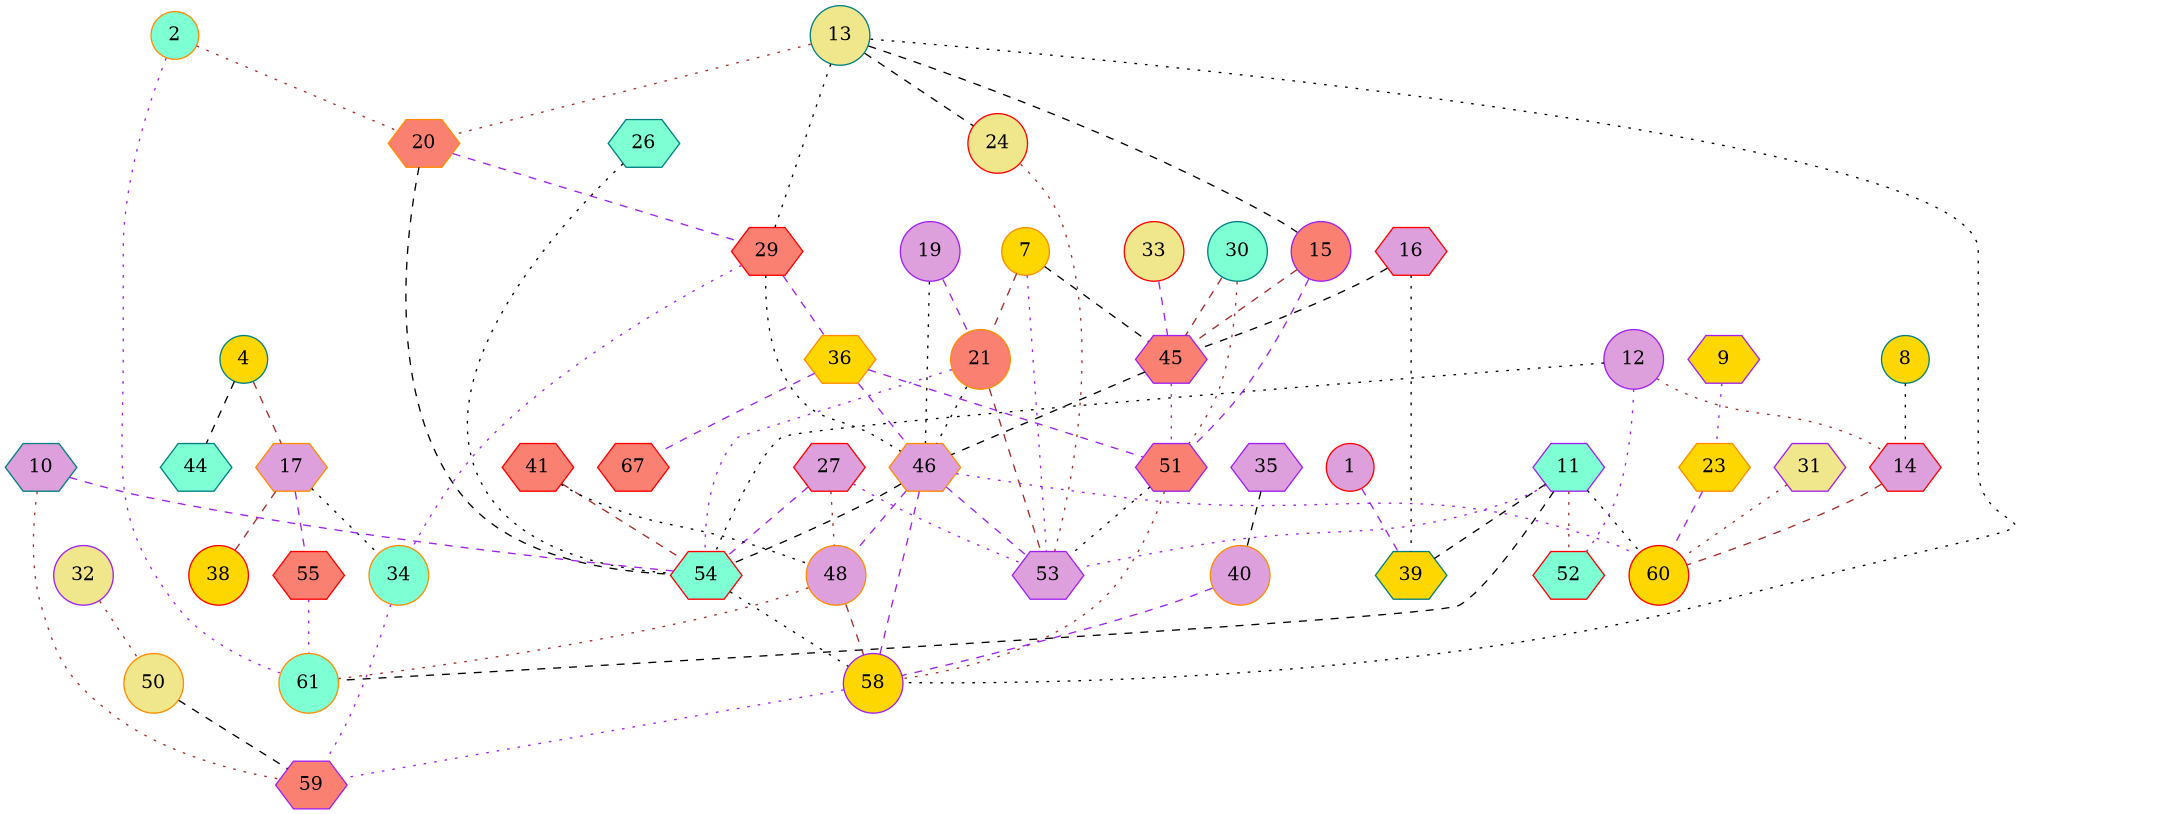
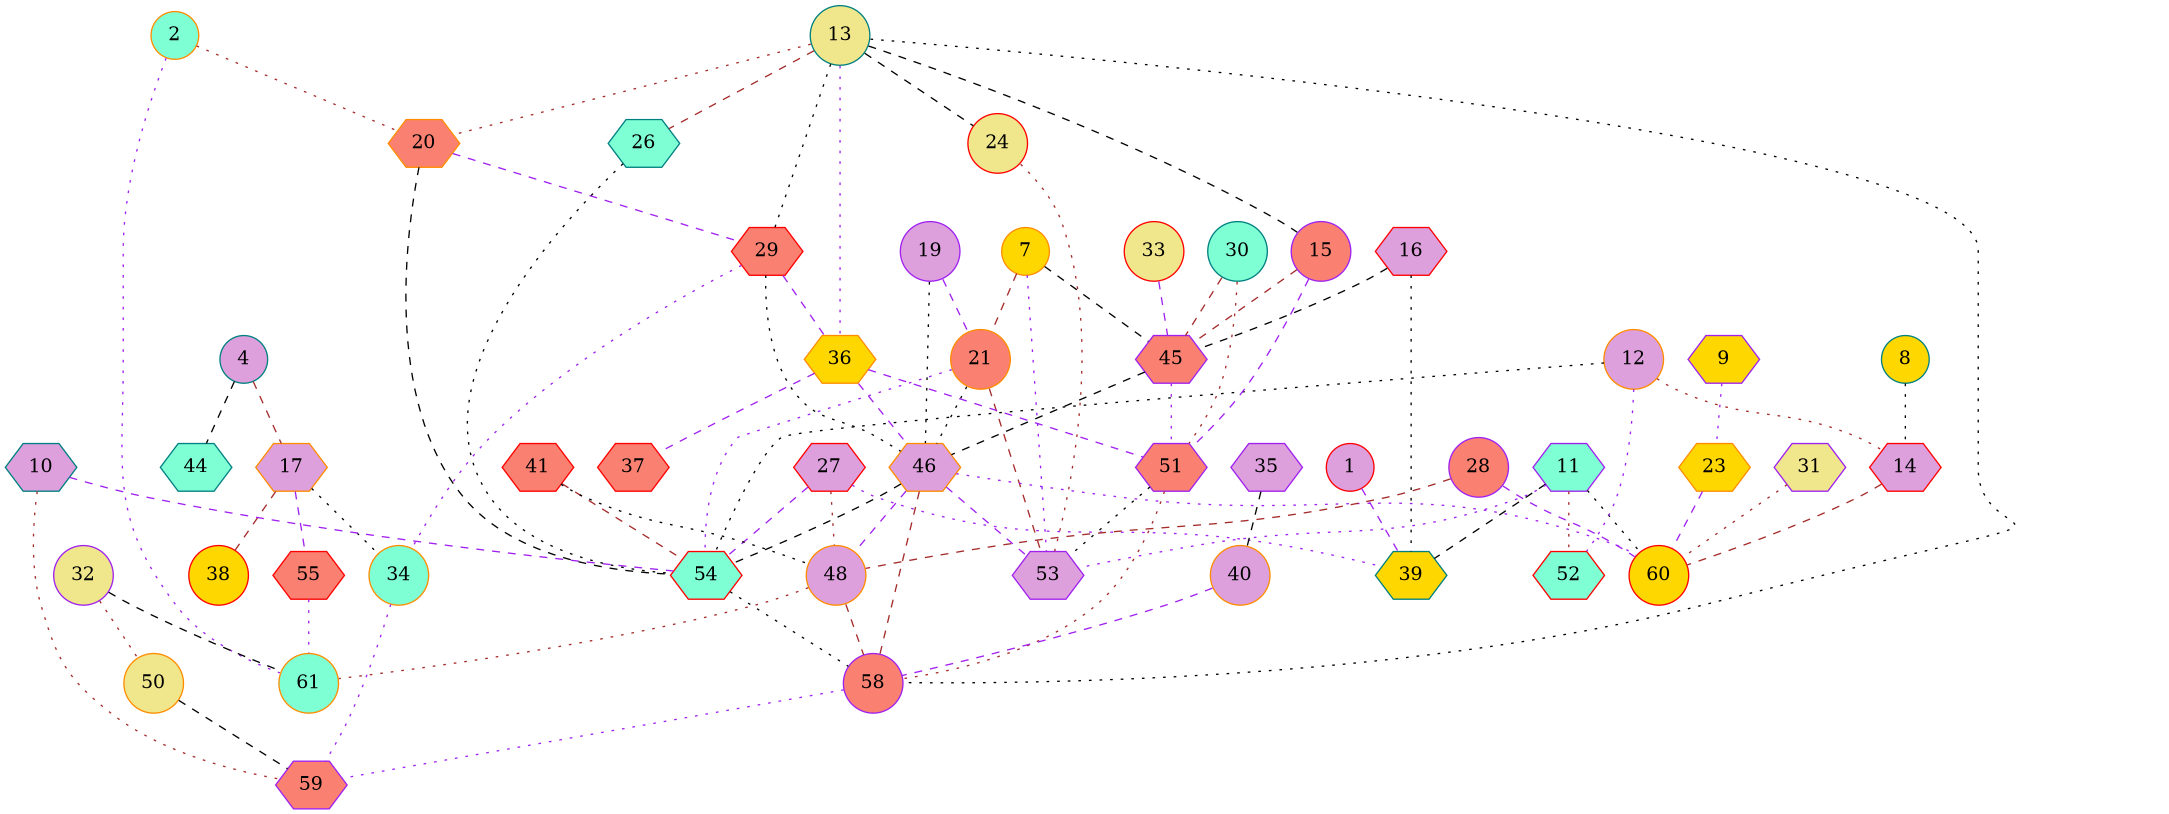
  graph {
    node [color=red fillcolor=plum shape=hexagon style=filled]
    edge [color=purple style=dashed weight=1.0]
    1 [shape=circle]
    39 [color=teal fillcolor=gold]
    2 [color=darkorange fillcolor=aquamarine shape=circle]
    20 [color=darkorange fillcolor=salmon]
    61 [color=darkorange fillcolor=aquamarine shape=circle]
    54 [fillcolor=aquamarine]
    29 [fillcolor=salmon]
-   4 [color=teal fillcolor=gold shape=circle]
+   4 [color=teal shape=circle]
    17 [color=darkorange]
    44 [color=teal fillcolor=aquamarine]
    34 [color=darkorange fillcolor=aquamarine shape=circle]
    38 [fillcolor=gold shape=circle]
    55 [fillcolor=salmon]
    7 [color=darkorange fillcolor=gold shape=circle]
    21 [color=darkorange fillcolor=salmon shape=circle]
    45 [color=purple fillcolor=salmon]
    53 [color=purple]
    46 [color=darkorange]
    51 [color=purple fillcolor=salmon]
    8 [color=teal fillcolor=gold shape=circle]
    14
    60 [fillcolor=gold shape=circle]
    9 [color=purple fillcolor=gold]
    23 [color=darkorange fillcolor=gold]
    10 [color=teal]
    59 [color=purple fillcolor=salmon]
-   58 [color=purple fillcolor=gold shape=circle]
+   58 [color=purple fillcolor=salmon shape=circle]
    11 [color=purple fillcolor=aquamarine]
    52 [fillcolor=aquamarine]
-   12 [color=purple shape=circle]
+   12 [color=darkorange shape=circle]
    13 [color=teal fillcolor=khaki shape=circle]
    15 [color=purple fillcolor=salmon shape=circle]
    24 [fillcolor=khaki shape=circle]
    26 [color=teal fillcolor=aquamarine]
    36 [color=darkorange fillcolor=gold]
-   37 [fillcolor=salmon label=67]
+   37 [fillcolor=salmon]
    16
    19 [color=purple shape=circle]
    48 [color=darkorange shape=circle]
    27
+   28 [color=purple fillcolor=salmon shape=circle]
    30 [color=teal fillcolor=aquamarine shape=circle]
    31 [color=purple fillcolor=khaki]
    32 [color=purple fillcolor=khaki shape=circle]
    50 [color=darkorange fillcolor=khaki shape=circle]
    33 [fillcolor=khaki shape=circle]
    35 [color=purple]
    40 [color=darkorange shape=circle]
    41 [fillcolor=salmon]
    1 -- 39
    2 -- 20 [color=brown style=dotted]
    2 -- 61 [style=dotted]
    20 -- 54 [color=black]
    20 -- 29
    54 -- 58 [color=black style=dotted weight=2.0]
    29 -- 34 [style=dotted]
    29 -- 46 [color=black style=dotted weight=2.0]
    29 -- 36
    4 -- 17 [color=brown]
    4 -- 44 [color=black]
    17 -- 34 [color=black style=dotted]
    17 -- 38 [color=brown]
    17 -- 55
    34 -- 59 [style=dotted]
    55 -- 61 [style=dotted]
    7 -- 21 [color=brown]
    7 -- 45 [color=black]
    7 -- 53 [style=dotted]
    21 -- 54 [style=dotted weight=2.0]
    21 -- 53 [color=brown]
    21 -- 46 [color=black style=dotted]
    45 -- 46 [color=black]
    45 -- 51 [style=dotted]
    46 -- 54 [color=black]
    46 -- 53
    46 -- 60 [style=dotted weight=2.0]
-   46 -- 58
+   46 -- 58 [color=brown]
    46 -- 48
    51 -- 53 [color=black style=dotted]
    51 -- 58 [color=brown style=dotted]
    8 -- 14 [color=black style=dotted]
    14 -- 60 [color=brown]
    9 -- 23 [style=dotted]
    23 -- 60
    10 -- 54
    10 -- 59 [color=brown style=dotted]
    58 -- 59 [style=dotted]
    11 -- 39 [color=black]
-   11 -- 61 [color=black]
+   32 -- 61 [color=black]
    11 -- 53 [style=dotted]
    11 -- 60 [color=black style=dotted]
    11 -- 52 [color=brown style=dotted]
    12 -- 54 [color=black style=dotted]
    12 -- 14 [color=brown style=dotted]
    12 -- 52 [style=dotted]
    13 -- 20 [color=brown style=dotted]
    13 -- 29 [color=black style=dotted]
    13 -- 58 [color=black style=dotted]
    13 -- 15 [color=black]
    13 -- 24 [color=black]
+   13 -- 26 [color=brown]
+   13 -- 36 [style=dotted]
    15 -- 45 [color=brown]
    15 -- 51
    24 -- 53 [color=brown style=dotted]
    26 -- 54 [color=black style=dotted]
    36 -- 46
    36 -- 51
    36 -- 37
    16 -- 39 [color=black style=dotted weight=2.0]
    16 -- 45 [color=black]
    19 -- 21
    19 -- 46 [color=black style=dotted]
    48 -- 61 [color=brown style=dotted]
    48 -- 58 [color=brown]
-   27 -- 53 [style=dotted]
+   27 -- 39 [style=dotted]
    27 -- 54
    27 -- 48 [color=brown style=dotted]
+   28 -- 60
+   28 -- 48 [color=brown]
    30 -- 45 [color=brown]
    30 -- 51 [color=brown style=dotted]
    31 -- 60 [color=brown style=dotted]
    32 -- 50 [color=brown style=dotted]
    50 -- 59 [color=black]
    33 -- 45
    35 -- 40 [color=black]
    40 -- 58
    41 -- 54 [color=brown]
    41 -- 48 [color=black style=dotted]
  }
